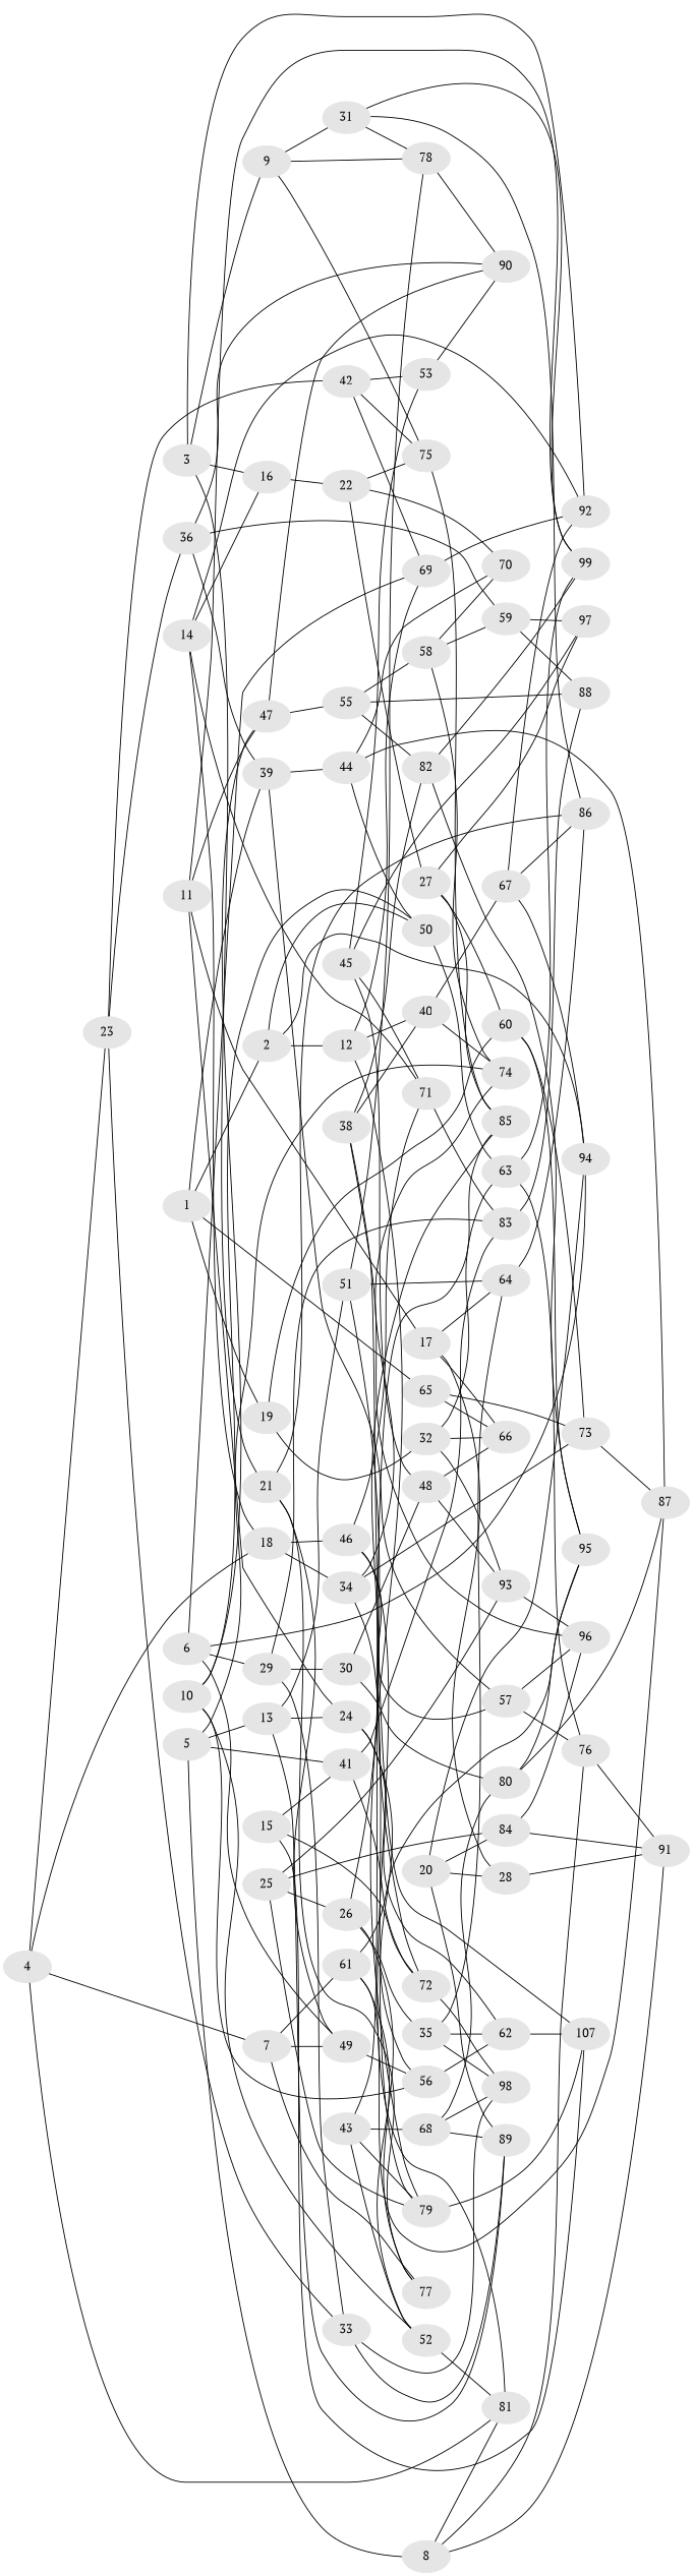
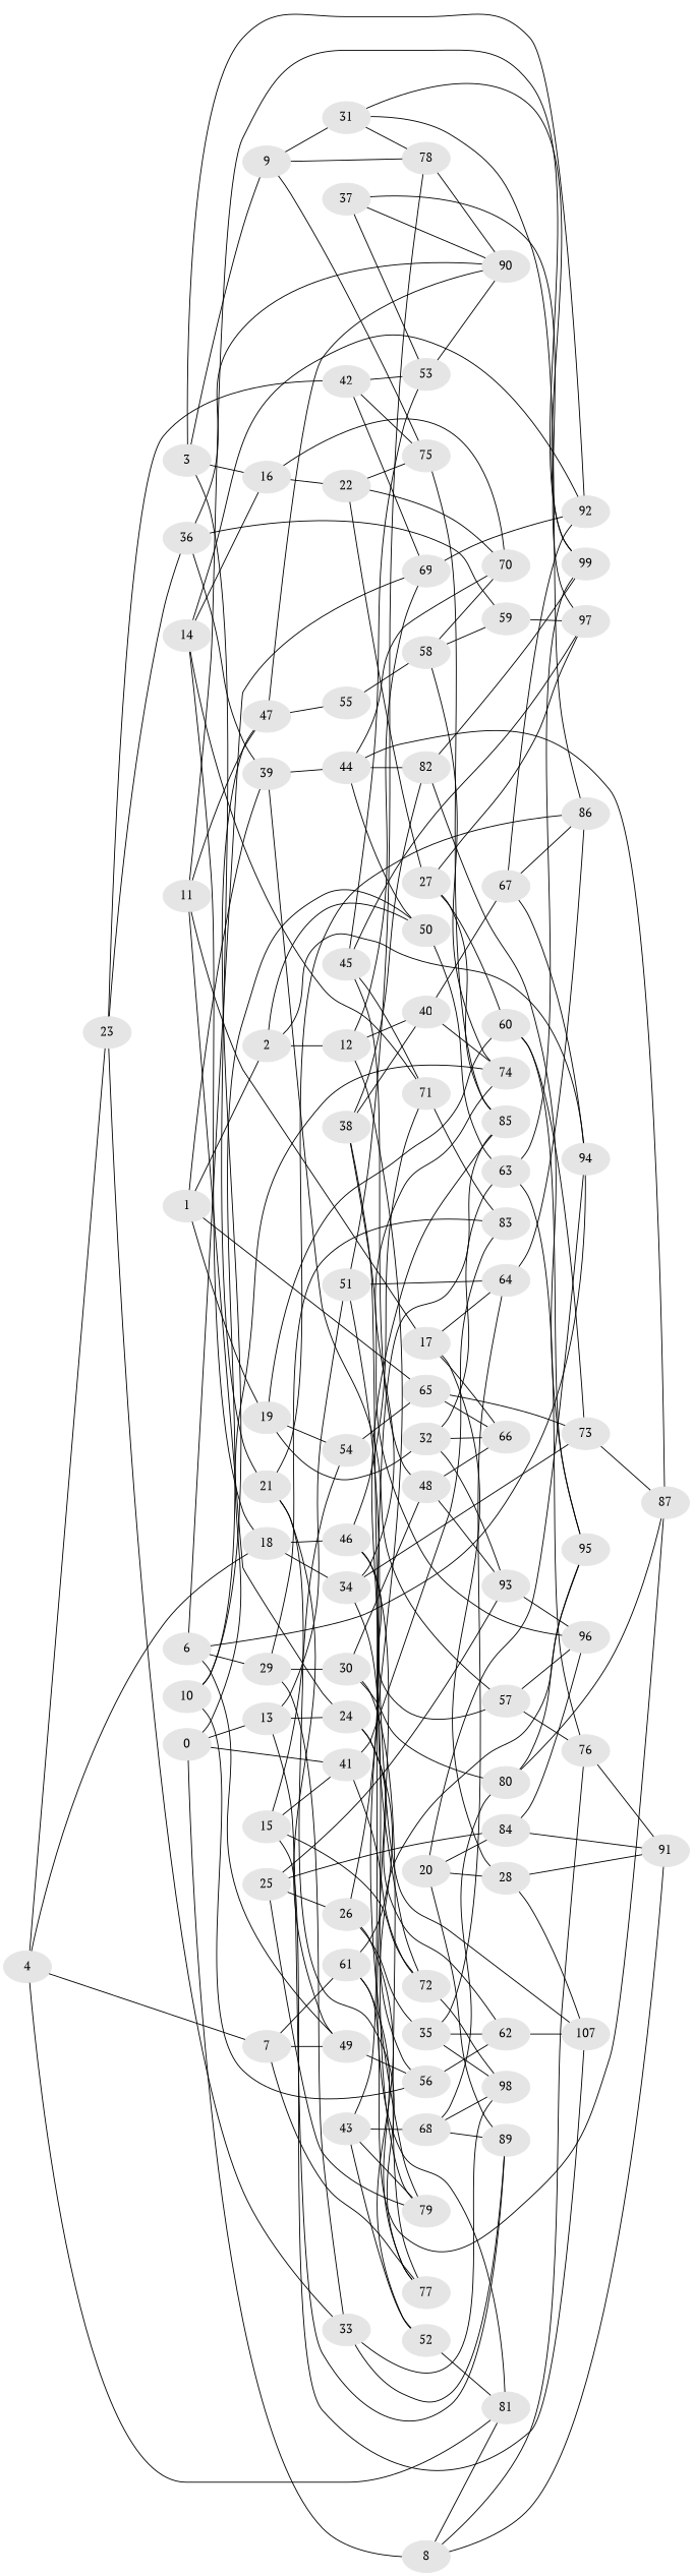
  graph {
    fontname="PT Serif"
    rankdir=LR
    node [color=gray90 fontname="PT Serif" style=filled]
    edge [fontname="PT Serif"]
    1
    2
    19
    39
    65
    12
    50
    94
+   54
    32
    60
    44
    57
    66
    73
    69
    40
    79
    63
    3
    9
    16
    21
    92
    31
    75
    78
    22
    70
    49
    77
    86
    4
    7
    18
    23
    81
    61
    34
    46
    33
    36
    42
-   5
+   5 [label=0]
    8
    13
    41
    74
    76
    91
    24
    51
    89
    72
    83
    6
    29
    30
    56
    87
    95
    99
    85
    90
    10
    47
    52
    55
    62
    11
    17
    28
    64
    67
    14
    71
    15
    n78 [label=107]
    98
    27
    93
    20
    84
    96
    97
    59
    53
    25
    26
    35
    48
    80
-   88
+   37
    38
    82
    43
    68
    45
    58
    1 -- 2
    1 -- 19
    1 -- 39
    1 -- 65
    2 -- 12
    2 -- 50
    2 -- 94
+   19 -- 54
    19 -- 32
    19 -- 60
    39 -- 44
    39 -- 57
    65 -- 66
    65 -- 73
    12 -- 69
    12 -- 40
    12 -- 79
    50 -- 63
+   54 -- 65
    32 -- 66
    32 -- 63
    32 -- 93
    60 -- 73
    60 -- 95
    44 -- 50
    44 -- 70
    44 -- 87
    57 -- 76
    57 -- 96
    73 -- 87
    69 -- 92
    40 -- 74
    40 -- 67
    63 -- 76
    63 -- 99
    3 -- 9
    3 -- 16
    3 -- 21
    3 -- 92
    9 -- 31
    9 -- 75
    9 -- 78
    16 -- 22
+   16 -- 70
    21 -- 49
    21 -- 77
    21 -- 86
    31 -- 78
    31 -- 86
    31 -- 99
    75 -- 85
    78 -- 90
    22 -- 75
    22 -- 70
    22 -- 27
    49 -- 56
    4 -- 7
    4 -- 18
    4 -- 23
    4 -- 81
    7 -- 49
    7 -- 77
    7 -- 61
    18 -- 34
    18 -- 46
    23 -- 33
    23 -- 36
    23 -- 42
    61 -- 77
    61 -- 87
    61 -- 95
    34 -- 73
    34 -- 79
    34 -- 74
    46 -- 57
    46 -- 81
    46 -- 71
    33 -- 89
    33 -- 98
    36 -- 39
    36 -- 90
    36 -- 59
    42 -- 69
    42 -- 75
    42 -- 53
    5 -- 8
    5 -- 13
    5 -- 41
    5 -- 74
    8 -- 81
    8 -- 76
    8 -- 91
    13 -- 24
    13 -- 51
    13 -- 89
    41 -- 72
    41 -- 83
    76 -- 91
    24 -- 56
    24 -- 62
    51 -- 78
    51 -- 72
    51 -- 64
    72 -- 98
-   83 -- 88
    6 -- 94
    6 -- 69
    6 -- 49
    6 -- 29
    29 -- 33
    29 -- 83
    29 -- 30
+   30 -- 77
    30 -- 48
    30 -- 80
    56 -- 62
    10 -- 50
    10 -- 56
    10 -- 47
-   10 -- 52
    47 -- 90
    47 -- 55
    52 -- 81
-   55 -- 88
-   55 -- 82
+   44 -- 82
    55 -- 58
    62 -- n78
    11 -- 24
    11 -- 99
    11 -- 47
    11 -- 17
    17 -- 66
    17 -- 28
    17 -- 64
    28 -- 91
-   79 -- n78
+   28 -- n78
    64 -- 86
    67 -- 94
    67 -- 92
    67 -- 86
    14 -- 16
    14 -- 92
    14 -- 18
    14 -- 71
    71 -- 83
+   15 -- 54
    15 -- 41
    15 -- 72
    15 -- n78
    27 -- 60
    27 -- 85
    27 -- 97
    93 -- 96
    20 -- 94
    20 -- 89
    20 -- 28
    20 -- 84
    84 -- 91
    84 -- 96
    59 -- 97
-   59 -- 88
    53 -- 90
    25 -- 79
    25 -- 93
    25 -- 84
    25 -- 26
    26 -- 85
    26 -- 52
    26 -- 35
    35 -- 62
    35 -- 64
    35 -- 98
    48 -- 66
    48 -- 93
    80 -- 87
    80 -- 95
+   37 -- 90
+   37 -- 97
+   37 -- 53
    38 -- 40
    38 -- n78
    38 -- 96
    38 -- 82
    82 -- 95
    82 -- 99
    43 -- 79
    43 -- 85
    43 -- 52
    43 -- 68
    68 -- 89
    68 -- 98
    68 -- 80
    45 -- 71
    45 -- 97
    45 -- 53
    45 -- 48
    58 -- 70
    58 -- 74
    58 -- 59
  }
